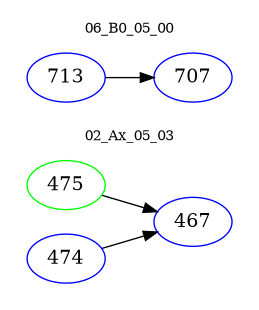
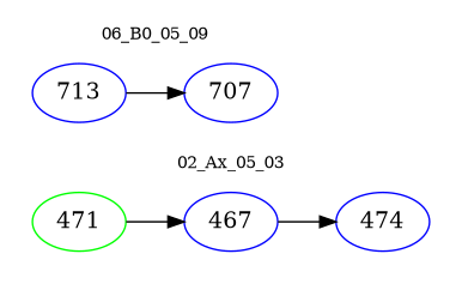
  digraph {
    rankdir=LR
    node [color=blue]
    edge [color=black]
-   n1 [color=green label=475]
+   n1 [color=green label=471]
    n2 [label=467]
    n3 [label=474]
    n4 [label=713]
    n5 [label=707]
    subgraph cluster_1 {
      color=white
      fontsize=10
      label="02_Ax_05_03"
      n1
      n2
      n3
    }
    subgraph cluster_2 {
      color=white
      fontsize=10
-     label="06_B0_05_00"
+     label="06_B0_05_09"
      n4
      n5
    }
    n1 -> n2
-   n3 -> n2
+   n2 -> n3
    n4 -> n5
  }
